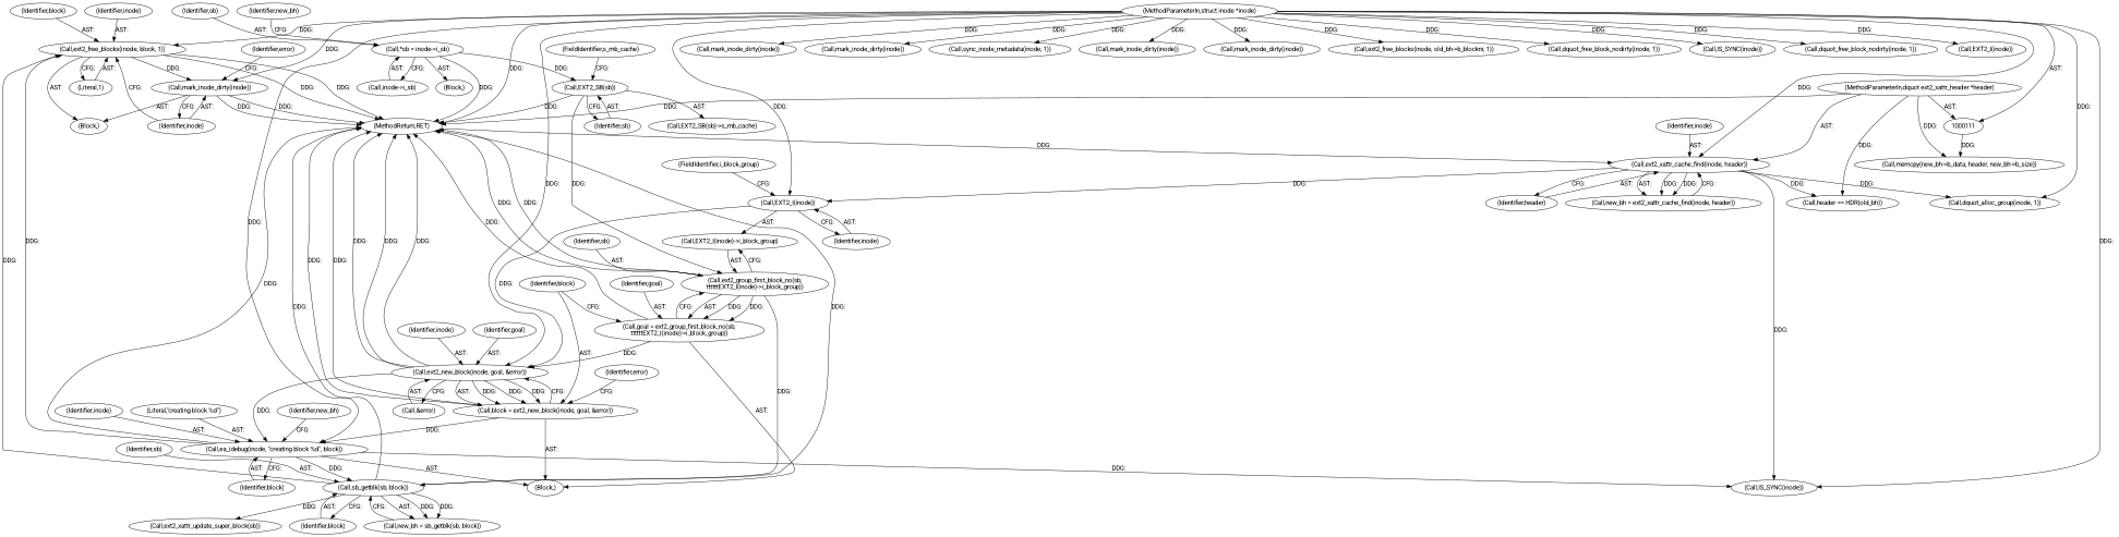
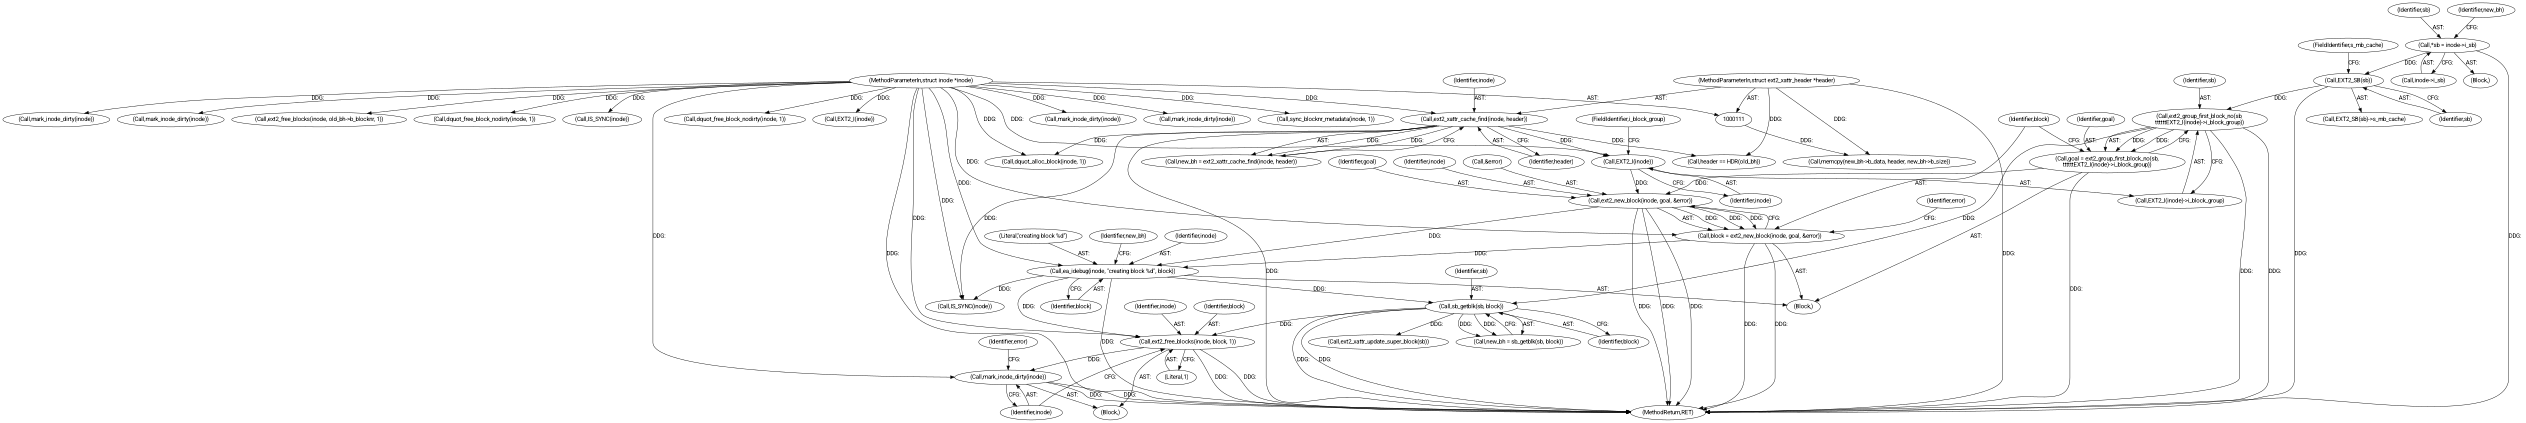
  digraph {
    fontname=Roboto
    node [fontname=Roboto]
    edge [fontname=Roboto]
    n1 [label="(Call,ext2_free_blocks(inode, block, 1))"]
    n2 [label="(Call,mark_inode_dirty(inode))"]
    n3 [label="(Literal,1)"]
    n4 [label="(Block,)"]
    n5 [label="(MethodReturn,RET)"]
    n6 [label="(Identifier,inode)"]
    n7 [label="(Call,ea_idebug(inode, \"creating block %d\", block))"]
    n8 [label="(Call,sb_getblk(sb, block))"]
    n9 [label="(Identifier,block)"]
    n10 [label="(Call,IS_SYNC(inode))"]
    n11 [label="(Block,)"]
    n12 [label="(Call,ext2_xattr_update_super_block(sb))"]
    n13 [label="(Identifier,block)"]
    n14 [label="(Call,new_bh = sb_getblk(sb, block))"]
    n15 [label="(Call,ext2_new_block(inode, goal, &error))"]
    n16 [label="(Call,block = ext2_new_block(inode, goal, &error))"]
    n17 [label="(Call,&error)"]
    n18 [label="(Call,EXT2_I(inode))"]
    n19 [label="(Identifier,inode)"]
    n20 [label="(Call,EXT2_I(inode)->i_block_group)"]
    n21 [label="(Call,ext2_group_first_block_no(sb,\n\t\t\t\t\t\tEXT2_I(inode)->i_block_group))"]
    n22 [label="(Call,ext2_xattr_cache_find(inode, header))"]
    n23 [label="(Identifier,header)"]
-   n24 [label="(Call,dquot_alloc_group(inode, 1))"]
+   n24 [label="(Call,dquot_alloc_block(inode, 1))"]
    n25 [label="(Call,new_bh = ext2_xattr_cache_find(inode, header))"]
    n26 [label="(Call,header == HDR(old_bh))"]
    n27 [label="(Call,memcpy(new_bh->b_data, header, new_bh->b_size))"]
    n28 [label="(MethodParameterIn,struct inode *inode)"]
    n29 [label="(Call,mark_inode_dirty(inode))"]
    n30 [label="(Call,mark_inode_dirty(inode))"]
-   n31 [label="(Call,sync_inode_metadata(inode, 1))"]
+   n31 [label="(Call,sync_blocknr_metadata(inode, 1))"]
    n32 [label="(Call,mark_inode_dirty(inode))"]
    n33 [label="(Call,mark_inode_dirty(inode))"]
    n34 [label="(Call,ext2_free_blocks(inode, old_bh->b_blocknr, 1))"]
    n35 [label="(Call,dquot_free_block_nodirty(inode, 1))"]
    n36 [label="(Call,IS_SYNC(inode))"]
    n37 [label="(Call,dquot_free_block_nodirty(inode, 1))"]
    n38 [label="(Call,EXT2_I(inode))"]
    1000111
-   n40 [label="(MethodParameterIn,dquot ext2_xattr_header *header)"]
+   n40 [label="(MethodParameterIn,struct ext2_xattr_header *header)"]
    n41 [label="(Call,goal = ext2_group_first_block_no(sb,\n\t\t\t\t\t\tEXT2_I(inode)->i_block_group))"]
    n42 [label="(Call,EXT2_SB(sb))"]
    n43 [label="(Identifier,sb)"]
    n44 [label="(Call,EXT2_SB(sb)->s_mb_cache)"]
    n45 [label="(Call,*sb = inode->i_sb)"]
    n46 [label="(Call,inode->i_sb)"]
    n47 [label="(Block,)"]
    n48 [label="(Identifier,inode)"]
    n49 [label="(Identifier,error)"]
    n50 [label="(Identifier,inode)"]
    n51 [label="(Literal,\"creating block %d\")"]
    n52 [label="(Identifier,sb)"]
    n53 [label="(Identifier,error)"]
    n54 [label="(Identifier,block)"]
    n55 [label="(Identifier,goal)"]
    n56 [label="(Identifier,new_bh)"]
    n57 [label="(Identifier,sb)"]
    n58 [label="(Identifier,sb)"]
    n59 [label="(Identifier,inode)"]
    n60 [label="(FieldIdentifier,s_mb_cache)"]
    n61 [label="(Identifier,new_bh)"]
    n62 [label="(Identifier,goal)"]
    n63 [label="(Identifier,block)"]
    n64 [label="(Identifier,inode)"]
    n65 [label="(FieldIdentifier,i_block_group)"]
    n1 -> n2 [label="DDG: "]
    n1 -> n3 [label="CFG: "]
    n1 -> n4 [label="AST: "]
    n1 -> n5 [label="DDG: "]
    n1 -> n5 [label="DDG: "]
    n2 -> n4 [label="AST: "]
    n2 -> n5 [label="DDG: "]
    n2 -> n5 [label="DDG: "]
    n2 -> n6 [label="CFG: "]
    n3 -> n1 [label="AST: "]
    n6 -> n1 [label="CFG: "]
    n6 -> n2 [label="AST: "]
    n7 -> n1 [label="DDG: "]
    n7 -> n5 [label="DDG: "]
    n7 -> n8 [label="DDG: "]
    n7 -> n9 [label="CFG: "]
    n7 -> n10 [label="DDG: "]
    n7 -> n11 [label="AST: "]
    n8 -> n1 [label="DDG: "]
    n8 -> n5 [label="DDG: "]
    n8 -> n5 [label="DDG: "]
    n8 -> n12 [label="DDG: "]
    n8 -> n13 [label="CFG: "]
    n8 -> n14 [label="AST: "]
    n8 -> n14 [label="DDG: "]
    n8 -> n14 [label="DDG: "]
    n9 -> n7 [label="AST: "]
    n13 -> n8 [label="AST: "]
    n14 -> n8 [label="CFG: "]
    n15 -> n5 [label="DDG: "]
    n15 -> n5 [label="DDG: "]
    n15 -> n5 [label="DDG: "]
    n15 -> n7 [label="DDG: "]
    n15 -> n16 [label="AST: "]
    n15 -> n16 [label="DDG: "]
    n15 -> n16 [label="DDG: "]
    n15 -> n16 [label="DDG: "]
-   n15 -> n17 [label="CFG: "]
    n16 -> n5 [label="DDG: "]
    n16 -> n5 [label="DDG: "]
    n16 -> n7 [label="DDG: "]
    n16 -> n11 [label="AST: "]
    n16 -> n15 [label="CFG: "]
    n17 -> n15 [label="AST: "]
    n18 -> n15 [label="DDG: "]
    n18 -> n19 [label="CFG: "]
    n18 -> n20 [label="AST: "]
    n19 -> n18 [label="AST: "]
    n20 -> n21 [label="AST: "]
    n21 -> n5 [label="DDG: "]
    n21 -> n5 [label="DDG: "]
    n21 -> n8 [label="DDG: "]
    n21 -> n20 [label="CFG: "]
    n21 -> n41 [label="AST: "]
    n21 -> n41 [label="DDG: "]
    n21 -> n41 [label="DDG: "]
-   n5 -> n22 [label="DDG: "]
+   n22 -> n5 [label="DDG: "]
    n22 -> n10 [label="DDG: "]
    n22 -> n18 [label="DDG: "]
    n22 -> n23 [label="CFG: "]
    n22 -> n24 [label="DDG: "]
    n22 -> n25 [label="AST: "]
    n22 -> n25 [label="DDG: "]
    n22 -> n25 [label="DDG: "]
    n22 -> n26 [label="DDG: "]
    n23 -> n22 [label="AST: "]
    n25 -> n22 [label="CFG: "]
    n28 -> n1 [label="DDG: "]
    n28 -> n2 [label="DDG: "]
    n28 -> n5 [label="DDG: "]
    n28 -> n7 [label="DDG: "]
    n28 -> n10 [label="DDG: "]
-   n28 -> n15 [label="DDG: "]
+   n28 -> n16 [label="DDG: "]
    n28 -> n18 [label="DDG: "]
    n28 -> n22 [label="DDG: "]
    n28 -> n24 [label="DDG: "]
    n28 -> n29 [label="DDG: "]
    n28 -> n30 [label="DDG: "]
    n28 -> n31 [label="DDG: "]
    n28 -> n32 [label="DDG: "]
    n28 -> n33 [label="DDG: "]
    n28 -> n34 [label="DDG: "]
    n28 -> n35 [label="DDG: "]
    n28 -> n36 [label="DDG: "]
    n28 -> n37 [label="DDG: "]
    n28 -> n38 [label="DDG: "]
    n28 -> 1000111 [label="AST: "]
    1000111 -> n27 [label="DDG: "]
    n40 -> n5 [label="DDG: "]
    n40 -> n22 [label="AST: "]
    n40 -> n26 [label="DDG: "]
    n40 -> n27 [label="DDG: "]
    n40 -> 1000111 [label="AST: "]
    n41 -> n5 [label="DDG: "]
    n41 -> n11 [label="AST: "]
    n41 -> n15 [label="DDG: "]
    n41 -> n21 [label="CFG: "]
    n42 -> n5 [label="DDG: "]
    n42 -> n21 [label="DDG: "]
    n42 -> n43 [label="CFG: "]
    n42 -> n44 [label="AST: "]
    n43 -> n42 [label="AST: "]
    n45 -> n5 [label="DDG: "]
    n45 -> n42 [label="DDG: "]
    n45 -> n46 [label="CFG: "]
    n45 -> n47 [label="AST: "]
    n46 -> n45 [label="AST: "]
    n48 -> n7 [label="AST: "]
    n49 -> n2 [label="CFG: "]
    n50 -> n22 [label="AST: "]
    n51 -> n7 [label="AST: "]
    n52 -> n45 [label="AST: "]
    n53 -> n16 [label="CFG: "]
    n54 -> n16 [label="AST: "]
    n54 -> n41 [label="CFG: "]
    n55 -> n15 [label="AST: "]
    n56 -> n45 [label="CFG: "]
    n57 -> n8 [label="AST: "]
    n58 -> n21 [label="AST: "]
    n59 -> n1 [label="AST: "]
    n60 -> n42 [label="CFG: "]
    n61 -> n7 [label="CFG: "]
    n62 -> n41 [label="AST: "]
    n63 -> n1 [label="AST: "]
    n64 -> n15 [label="AST: "]
    n65 -> n18 [label="CFG: "]
  }
